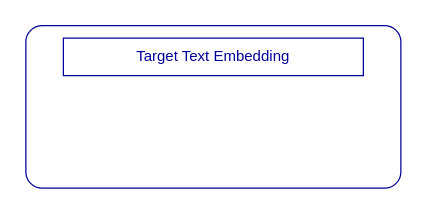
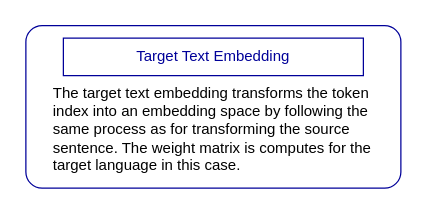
  <mxCell id="0" />
  <mxCell id="1" parent="0" />
  <mxCell id="2" value="" style="rounded=1;whiteSpace=wrap;html=1;strokeColor=#000099;arcSize=10;" parent="1" vertex="1"><mxGeometry x="20" y="20" width="300" height="130" as="geometry" /></mxCell>
+ <mxCell id="3" value="The target text embedding transforms the token index into an embedding space by following the same process as for transforming the source sentence. The weight matrix is computes for the target language in this case.&lt;br&gt;&amp;nbsp;&amp;nbsp;" style="text;html=1;strokeColor=none;fillColor=none;align=left;verticalAlign=middle;whiteSpace=wrap;rounded=0;" parent="1" vertex="1"><mxGeometry x="40" y="70" width="260" height="80" as="geometry" /></mxCell>
  <mxCell id="4" value="&lt;font color=&quot;#000099&quot;&gt;Target Text Embedding&lt;/font&gt;" style="whiteSpace=wrap;html=1;strokeColor=#000099;rounded=0;" parent="1" vertex="1"><mxGeometry x="50" y="30" width="240" height="30" as="geometry" /></mxCell>
